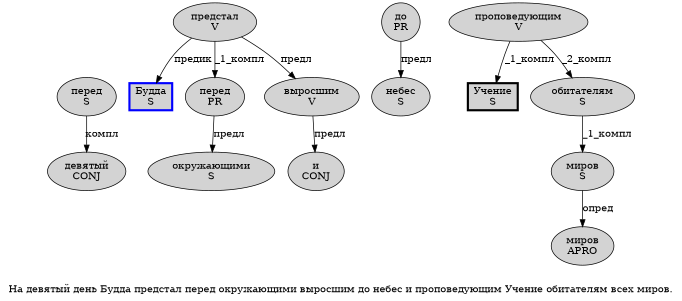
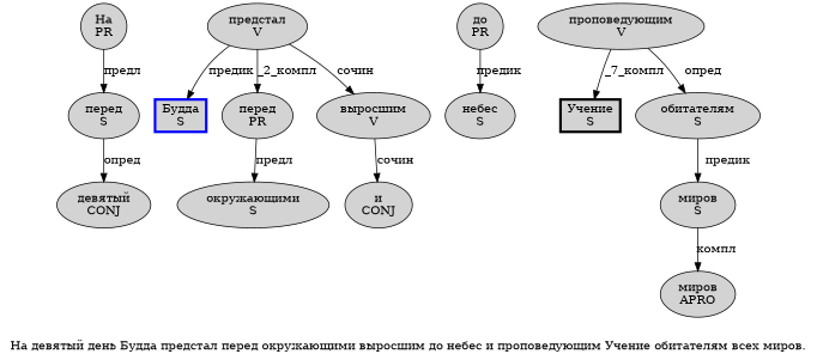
  digraph {
    label="На девятый день Будда предстал перед окружающими выросшим до небес и проповедующим Учение обитателям всех миров."
    node [fillcolor=lightgray penwidth=1 shape=ellipse style=filled]
+   n1 [label="На\nPR"]
    n2 [label="перед\nS"]
    n3 [label="девятый\nCONJ"]
    n4 [color=blue label="Будда\nS" penwidth=3 shape=box]
    n5 [label="предстал\nV"]
    n6 [label="перед\nPR"]
    n7 [label="выросшим\nV"]
    n8 [label="окружающими\nS"]
    n9 [label="и\nCONJ"]
    n10 [label="до\nPR"]
    n11 [label="небес\nS"]
    n12 [label="проповедующим\nV"]
    n13 [color=black label="Учение\nS" penwidth=3 shape=box]
    n14 [label="обитателям\nS"]
    n15 [label="миров\nS"]
    n16 [label="миров\nAPRO"]
-   n2 -> n3 [label="компл"]
+   n1 -> n2 [label="предл"]
+   n2 -> n3 [label="опред"]
    n5 -> n4 [label="предик"]
-   n5 -> n6 [label="_1_компл"]
-   n5 -> n7 [label="предл"]
+   n5 -> n6 [label="_2_компл"]
+   n5 -> n7 [label="сочин"]
    n6 -> n8 [label="предл"]
-   n7 -> n9 [label="предл"]
-   n10 -> n11 [label="предл"]
-   n12 -> n13 [label="_1_компл"]
-   n12 -> n14 [label="_2_компл"]
-   n14 -> n15 [label="_1_компл"]
-   n15 -> n16 [label="опред"]
+   n7 -> n9 [label="сочин"]
+   n10 -> n11 [label="предик"]
+   n12 -> n13 [label="_7_компл"]
+   n12 -> n14 [label="опред"]
+   n14 -> n15 [label="предик"]
+   n15 -> n16 [label="компл"]
  }
